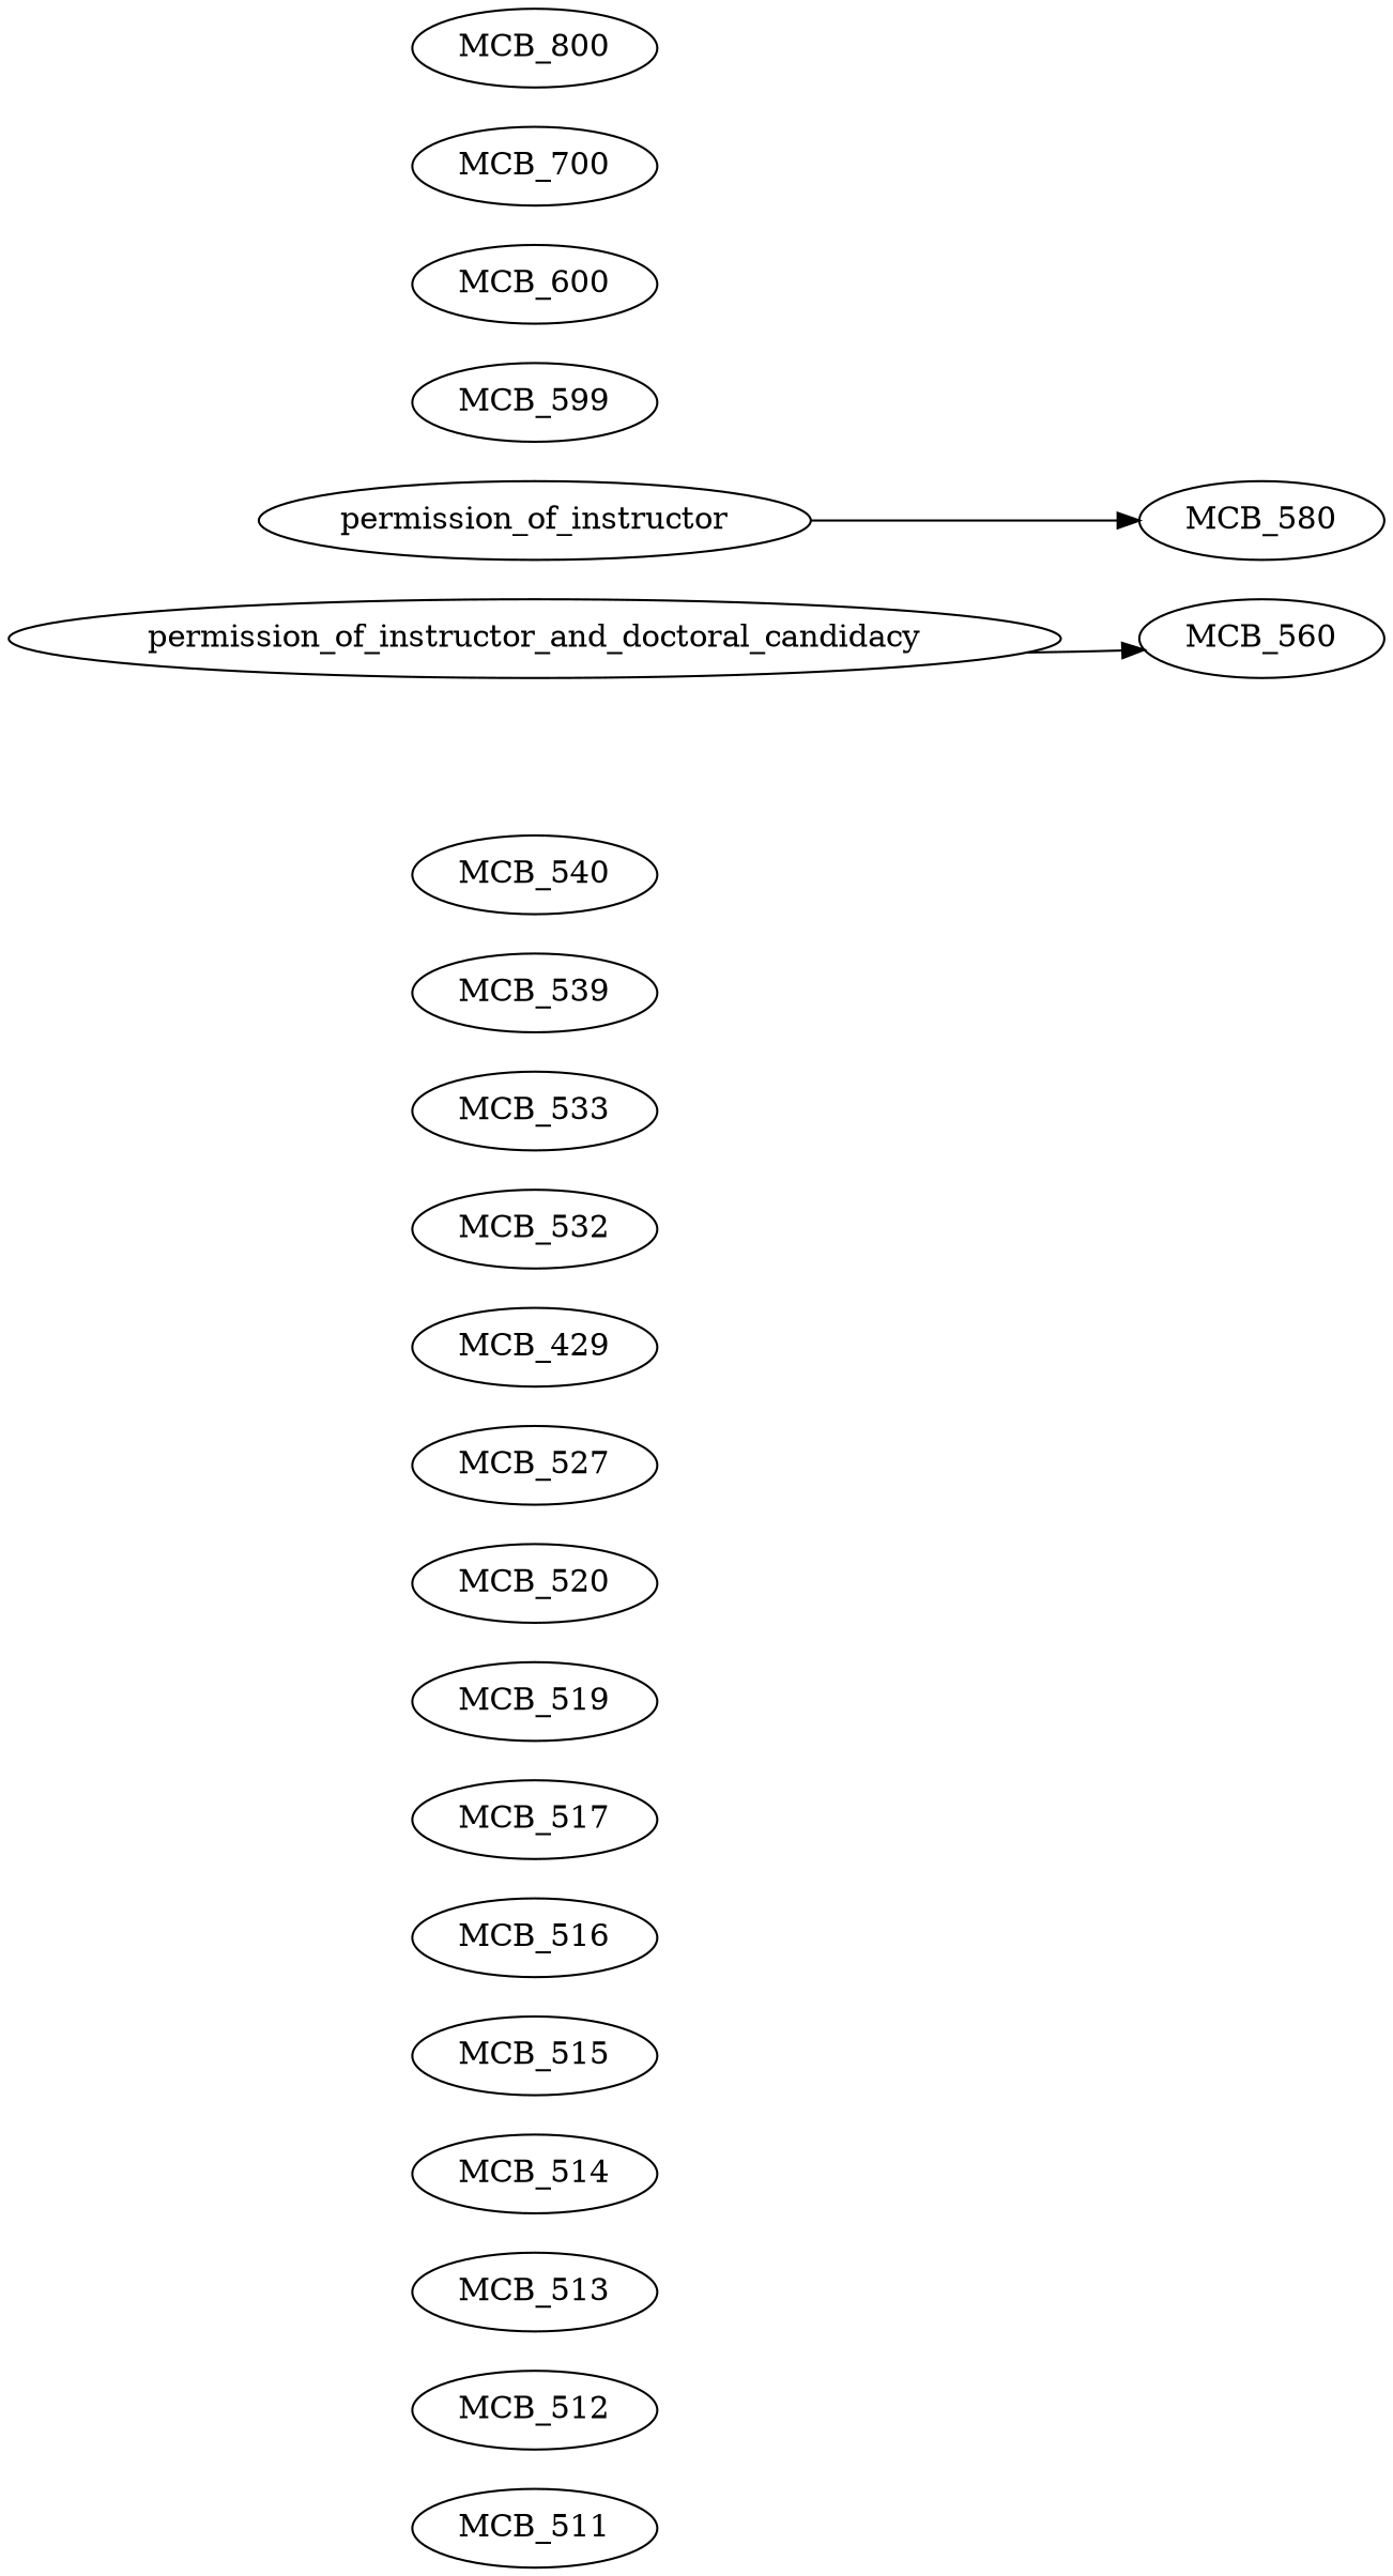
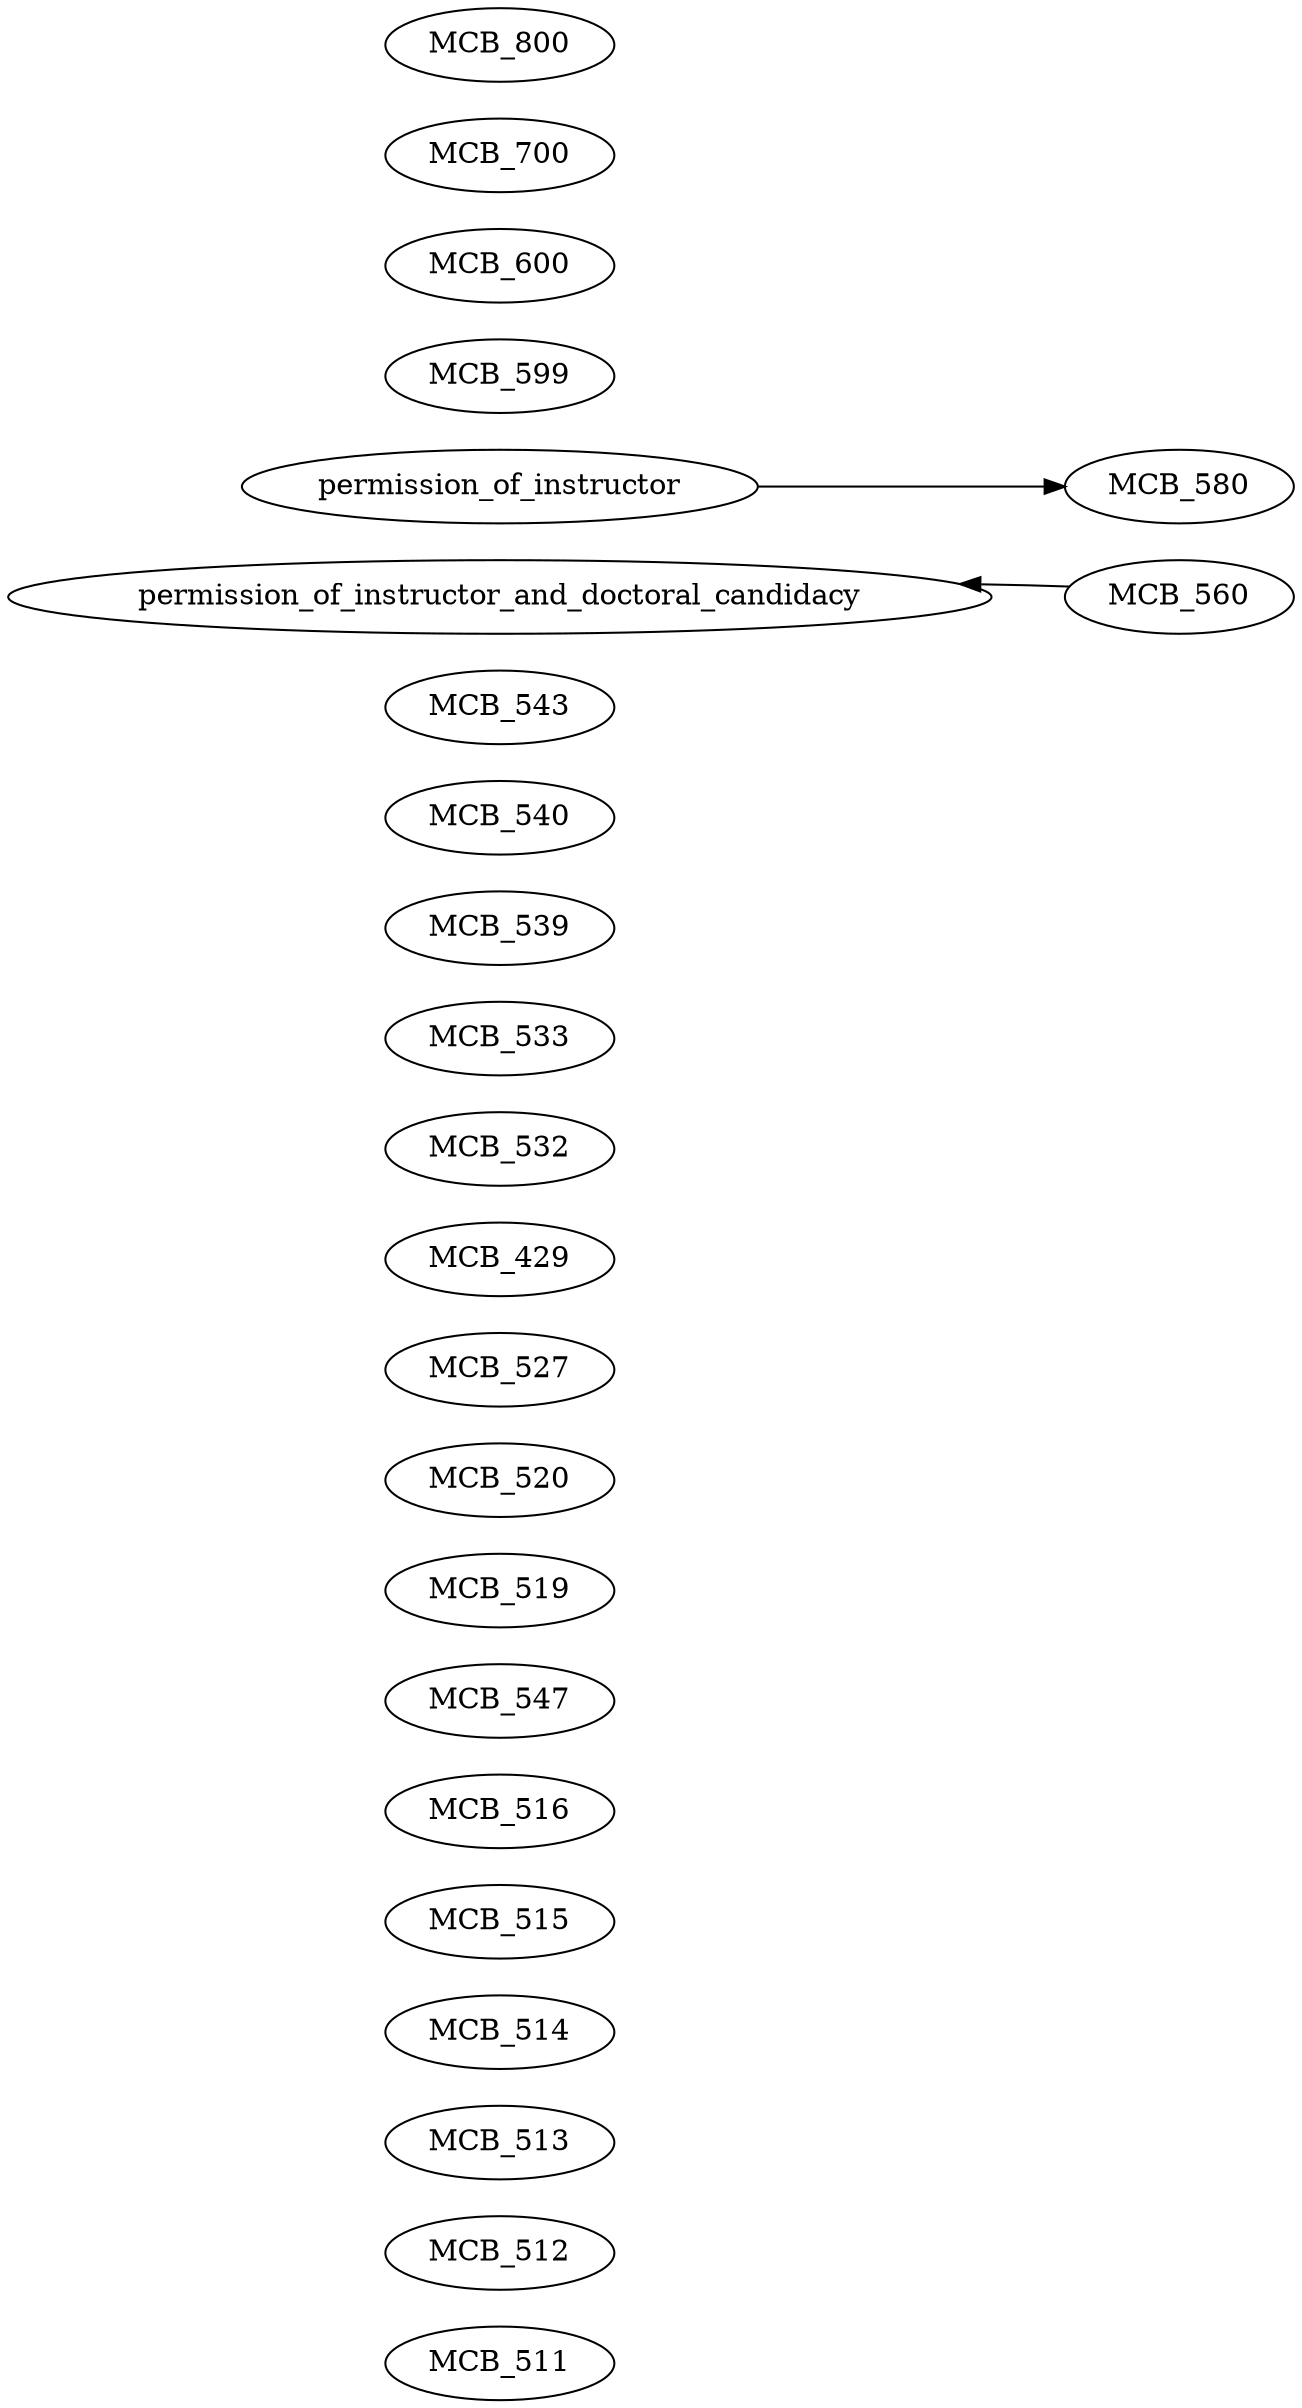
  digraph {
    rankdir=LR
    edge [color=black]
    MCB_511
    MCB_512
    MCB_513
    MCB_514
    MCB_515
    MCB_516
-   MCB_517
+   MCB_517 [label=MCB_547]
    MCB_519
    MCB_520
    n10 [label=MCB_527]
    n11 [label=MCB_429]
    MCB_532
    MCB_533
    MCB_539
    MCB_540
+   MCB_543
    permission_of_instructor_and_doctoral_candidacy
    MCB_560
    permission_of_instructor
    MCB_580
    MCB_599
    MCB_600
    MCB_700
    MCB_800
-   permission_of_instructor_and_doctoral_candidacy -> MCB_560
+   MCB_560 -> permission_of_instructor_and_doctoral_candidacy
    permission_of_instructor -> MCB_580
  }
